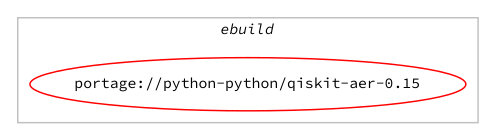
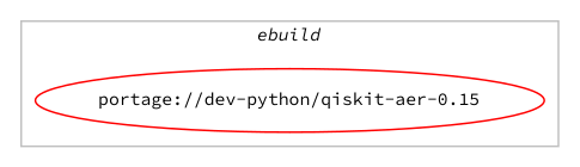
  digraph {
    compound=true
    concentrate=true
    fontname="Source Code Pro"
    fontsize=10
    newrank=true
    rankdir=LR
    ranksep=1.5
-   n1 [color=red fontname="Source Code Pro" fontsize=10 label="portage://python-python/qiskit-aer-0.15" width=4]
+   n1 [color=red fontname="Source Code Pro" fontsize=10 label="portage://dev-python/qiskit-aer-0.15" width=4]
    subgraph cluster_1 {
      color=gray
      label=<<i>ebuild</i>>
      n1
    }
    subgraph cluster_2 {
      color=gray
      label=<<i>dependencies</i>>
      subgraph cluster_3 {
        color=gray
        fillcolor="#eeeeee"
        label=<<i>compile</i>>
        style=filled
      }
      subgraph cluster_4 {
        color=gray
        fillcolor="#eeeeee"
        label=<<i>compile and run</i>>
        style=filled
      }
      subgraph cluster_5 {
        color=gray
        fillcolor="#eeeeee"
        label=<<i>run</i>>
        style=filled
      }
    }
    subgraph cluster_6 {
      color=gray
      label=<<i>candidates</i>>
      rank=same
    }
  }
